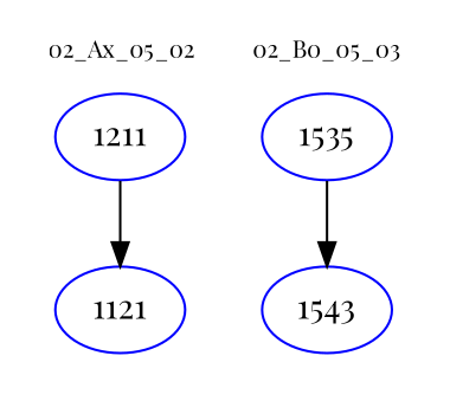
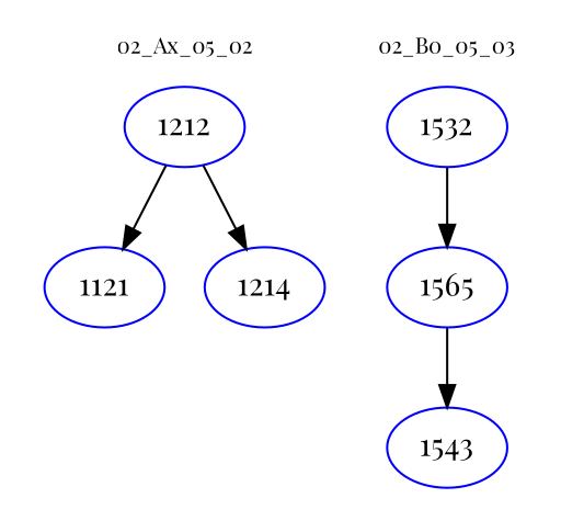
  digraph {
    fontname="Playfair Display"
    node [color=blue fontname="Playfair Display"]
    edge [color=black fontname="Playfair Display"]
-   n1 [label=1211]
+   n1 [label=1212]
    n2 [label=1121]
+   n3 [label=1214]
+   n4 [label=1532]
    n5 [label=1543]
-   n6 [label=1535]
+   n6 [label=1565]
    subgraph cluster_1 {
      color=white
      fontsize=10
      label="02_Ax_05_02"
      n1
      n2
+     n3
    }
    subgraph cluster_2 {
      color=white
      fontsize=10
      label="02_B0_05_03"
+     n4
      n5
      n6
    }
    n1 -> n2
+   n1 -> n3
+   n4 -> n6
    n6 -> n5
  }
